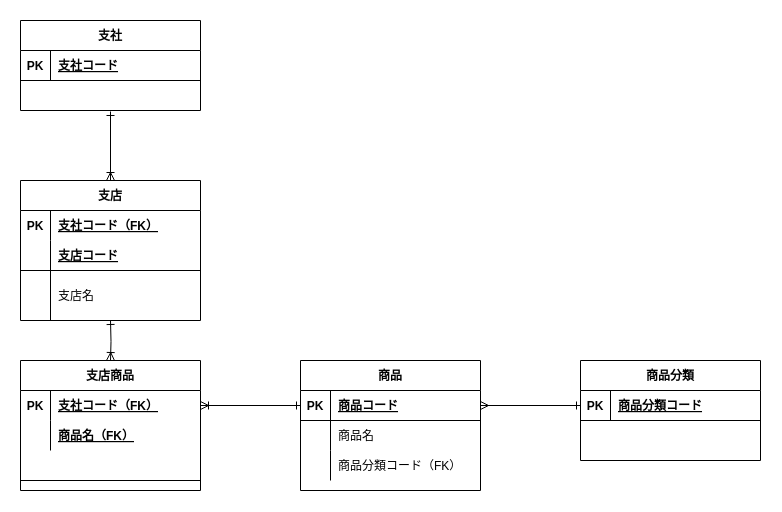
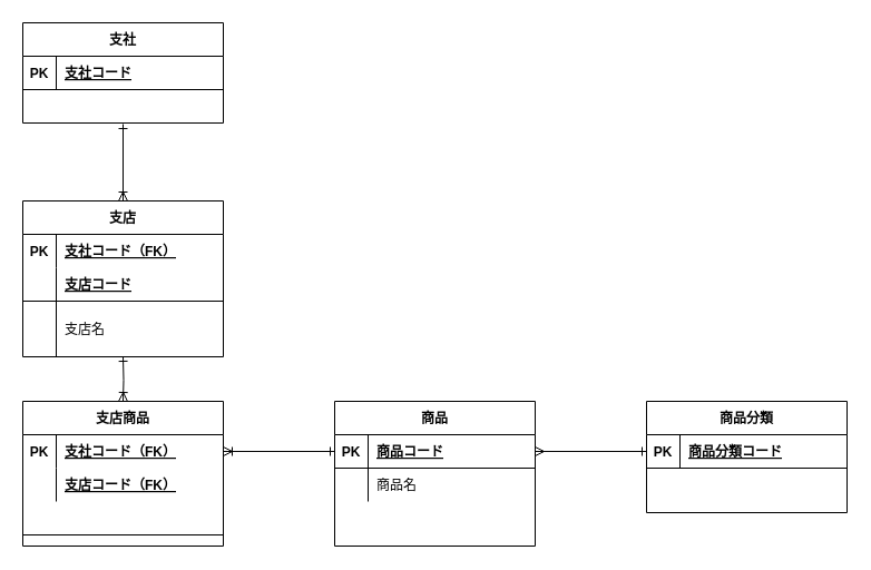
  <mxCell id="0" />
  <mxCell id="1" parent="0" />
  <mxCell id="2" value="支社" style="shape=table;startSize=30;container=1;collapsible=1;childLayout=tableLayout;fixedRows=1;rowLines=0;fontStyle=1;align=center;resizeLast=1;" parent="1" vertex="1"><mxGeometry x="20" y="20" width="180" height="90" as="geometry" /></mxCell>
  <mxCell id="3" value="" style="shape=partialRectangle;collapsible=0;dropTarget=0;pointerEvents=0;fillColor=none;top=0;left=0;bottom=1;right=0;points=[[0,0.5],[1,0.5]];portConstraint=eastwest;" parent="2" vertex="1"><mxGeometry y="30" width="180" height="30" as="geometry" /></mxCell>
  <mxCell id="4" value="PK" style="shape=partialRectangle;connectable=0;fillColor=none;top=0;left=0;bottom=0;right=0;fontStyle=1;overflow=hidden;" parent="3" vertex="1"><mxGeometry width="30" height="30" as="geometry" /></mxCell>
  <mxCell id="5" value="支社コード" style="shape=partialRectangle;connectable=0;fillColor=none;top=0;left=0;bottom=0;right=0;align=left;spacingLeft=6;fontStyle=5;overflow=hidden;" parent="3" vertex="1"><mxGeometry x="30" width="150" height="30" as="geometry" /></mxCell>
  <mxCell id="6" value="" style="shape=partialRectangle;collapsible=0;dropTarget=0;pointerEvents=0;fillColor=none;top=0;left=0;bottom=0;right=0;points=[[0,0.5],[1,0.5]];portConstraint=eastwest;" parent="2" vertex="1"><mxGeometry y="60" width="180" height="30" as="geometry" /></mxCell>
  <mxCell id="7" value="" style="shape=partialRectangle;connectable=0;fillColor=none;top=0;left=0;bottom=0;right=0;editable=1;overflow=hidden;" parent="6" vertex="1"><mxGeometry width="30" height="30" as="geometry" /></mxCell>
  <mxCell id="8" value="支店" style="shape=table;startSize=30;container=1;collapsible=1;childLayout=tableLayout;fixedRows=1;rowLines=0;fontStyle=1;align=center;resizeLast=1;" parent="1" vertex="1"><mxGeometry x="20" y="180" width="180" height="140" as="geometry" /></mxCell>
  <mxCell id="9" value="" style="shape=partialRectangle;collapsible=0;dropTarget=0;pointerEvents=0;fillColor=none;top=0;left=0;bottom=1;right=0;points=[[0,0.5],[1,0.5]];portConstraint=eastwest;strokeColor=none;" parent="8" vertex="1"><mxGeometry y="30" width="180" height="30" as="geometry" /></mxCell>
  <mxCell id="10" value="PK" style="shape=partialRectangle;connectable=0;fillColor=none;top=0;left=0;bottom=0;right=0;fontStyle=1;overflow=hidden;" parent="9" vertex="1"><mxGeometry width="30" height="30" as="geometry" /></mxCell>
  <mxCell id="11" value="支社コード（FK）" style="shape=partialRectangle;connectable=0;fillColor=none;top=0;left=0;bottom=0;right=0;align=left;spacingLeft=6;fontStyle=5;overflow=hidden;" parent="9" vertex="1"><mxGeometry x="30" width="150" height="30" as="geometry" /></mxCell>
  <mxCell id="12" value="" style="shape=partialRectangle;collapsible=0;dropTarget=0;pointerEvents=0;fillColor=none;top=0;left=0;bottom=1;right=0;points=[[0,0.5],[1,0.5]];portConstraint=eastwest;" parent="8" vertex="1"><mxGeometry y="60" width="180" height="30" as="geometry" /></mxCell>
  <mxCell id="13" value="" style="shape=partialRectangle;connectable=0;fillColor=none;top=0;left=0;bottom=0;right=0;fontStyle=1;overflow=hidden;" parent="12" vertex="1"><mxGeometry width="30" height="30" as="geometry" /></mxCell>
  <mxCell id="14" value="支店コード" style="shape=partialRectangle;connectable=0;fillColor=none;top=0;left=0;bottom=0;right=0;align=left;spacingLeft=6;fontStyle=5;overflow=hidden;" parent="12" vertex="1"><mxGeometry x="30" width="150" height="30" as="geometry" /></mxCell>
  <mxCell id="15" value="" style="shape=partialRectangle;collapsible=0;dropTarget=0;pointerEvents=0;fillColor=none;top=0;left=0;bottom=0;right=0;points=[[0,0.5],[1,0.5]];portConstraint=eastwest;" parent="8" vertex="1"><mxGeometry y="90" width="180" height="50" as="geometry" /></mxCell>
  <mxCell id="16" value="" style="shape=partialRectangle;connectable=0;fillColor=none;top=0;left=0;bottom=0;right=0;editable=1;overflow=hidden;" parent="15" vertex="1"><mxGeometry width="30" height="50" as="geometry" /></mxCell>
  <mxCell id="17" value="支店名" style="shape=partialRectangle;connectable=0;fillColor=none;top=0;left=0;bottom=0;right=0;align=left;spacingLeft=6;overflow=hidden;" parent="15" vertex="1"><mxGeometry x="30" width="150" height="50" as="geometry" /></mxCell>
  <mxCell id="18" value="支店商品" style="shape=table;startSize=30;container=1;collapsible=1;childLayout=tableLayout;fixedRows=1;rowLines=0;fontStyle=1;align=center;resizeLast=1;" parent="1" vertex="1"><mxGeometry x="20" y="360" width="180" height="130" as="geometry" /></mxCell>
  <mxCell id="19" value="" style="shape=partialRectangle;collapsible=0;dropTarget=0;pointerEvents=0;fillColor=none;top=0;left=0;bottom=1;right=0;points=[[0,0.5],[1,0.5]];portConstraint=eastwest;strokeColor=none;" parent="18" vertex="1"><mxGeometry y="30" width="180" height="30" as="geometry" /></mxCell>
  <mxCell id="20" value="PK" style="shape=partialRectangle;connectable=0;fillColor=none;top=0;left=0;bottom=0;right=0;fontStyle=1;overflow=hidden;" parent="19" vertex="1"><mxGeometry width="30" height="30" as="geometry" /></mxCell>
  <mxCell id="21" value="支社コード（FK）" style="shape=partialRectangle;connectable=0;fillColor=none;top=0;left=0;bottom=0;right=0;align=left;spacingLeft=6;fontStyle=5;overflow=hidden;" parent="19" vertex="1"><mxGeometry x="30" width="150" height="30" as="geometry" /></mxCell>
  <mxCell id="22" style="shape=partialRectangle;collapsible=0;dropTarget=0;pointerEvents=0;fillColor=none;top=0;left=0;bottom=1;right=0;points=[[0,0.5],[1,0.5]];portConstraint=eastwest;strokeColor=none;" parent="18" vertex="1"><mxGeometry y="60" width="180" height="30" as="geometry" /></mxCell>
  <mxCell id="23" style="shape=partialRectangle;connectable=0;fillColor=none;top=0;left=0;bottom=0;right=0;fontStyle=1;overflow=hidden;" parent="22" vertex="1"><mxGeometry width="30" height="30" as="geometry" /></mxCell>
- <mxCell id="24" value="商品名（FK）" style="shape=partialRectangle;connectable=0;fillColor=none;top=0;left=0;bottom=0;right=0;align=left;spacingLeft=6;fontStyle=5;overflow=hidden;" parent="22" vertex="1"><mxGeometry x="30" width="150" height="30" as="geometry" /></mxCell>
+ <mxCell id="24" value="支店コード（FK）" style="shape=partialRectangle;connectable=0;fillColor=none;top=0;left=0;bottom=0;right=0;align=left;spacingLeft=6;fontStyle=5;overflow=hidden;" parent="22" vertex="1"><mxGeometry x="30" width="150" height="30" as="geometry" /></mxCell>
  <mxCell id="25" style="shape=partialRectangle;collapsible=0;dropTarget=0;pointerEvents=0;fillColor=none;top=0;left=0;bottom=1;right=0;points=[[0,0.5],[1,0.5]];portConstraint=eastwest;" parent="18" vertex="1"><mxGeometry y="90" width="180" height="30" as="geometry" /></mxCell>
  <mxCell id="26" style="shape=partialRectangle;connectable=0;fillColor=none;top=0;left=0;bottom=0;right=0;fontStyle=1;overflow=hidden;" parent="25" vertex="1"><mxGeometry width="30" height="30" as="geometry" /></mxCell>
  <mxCell id="27" value="商品" style="shape=table;startSize=30;container=1;collapsible=1;childLayout=tableLayout;fixedRows=1;rowLines=0;fontStyle=1;align=center;resizeLast=1;" parent="1" vertex="1"><mxGeometry x="300" y="360" width="180" height="130" as="geometry"><mxRectangle x="320" y="480" width="60" height="30" as="alternateBounds" /></mxGeometry></mxCell>
  <mxCell id="28" value="" style="shape=partialRectangle;collapsible=0;dropTarget=0;pointerEvents=0;fillColor=none;top=0;left=0;bottom=1;right=0;points=[[0,0.5],[1,0.5]];portConstraint=eastwest;" parent="27" vertex="1"><mxGeometry y="30" width="180" height="30" as="geometry" /></mxCell>
  <mxCell id="29" value="PK" style="shape=partialRectangle;connectable=0;fillColor=none;top=0;left=0;bottom=0;right=0;fontStyle=1;overflow=hidden;" parent="28" vertex="1"><mxGeometry width="30" height="30" as="geometry" /></mxCell>
  <mxCell id="30" value="商品コード" style="shape=partialRectangle;connectable=0;fillColor=none;top=0;left=0;bottom=0;right=0;align=left;spacingLeft=6;fontStyle=5;overflow=hidden;" parent="28" vertex="1"><mxGeometry x="30" width="150" height="30" as="geometry" /></mxCell>
  <mxCell id="31" value="" style="shape=partialRectangle;collapsible=0;dropTarget=0;pointerEvents=0;fillColor=none;top=0;left=0;bottom=0;right=0;points=[[0,0.5],[1,0.5]];portConstraint=eastwest;" parent="27" vertex="1"><mxGeometry y="60" width="180" height="30" as="geometry" /></mxCell>
  <mxCell id="32" value="" style="shape=partialRectangle;connectable=0;fillColor=none;top=0;left=0;bottom=0;right=0;editable=1;overflow=hidden;" parent="31" vertex="1"><mxGeometry width="30" height="30" as="geometry" /></mxCell>
  <mxCell id="33" value="商品名" style="shape=partialRectangle;connectable=0;fillColor=none;top=0;left=0;bottom=0;right=0;align=left;spacingLeft=6;overflow=hidden;" parent="31" vertex="1"><mxGeometry x="30" width="150" height="30" as="geometry" /></mxCell>
  <mxCell id="34" value="" style="shape=partialRectangle;collapsible=0;dropTarget=0;pointerEvents=0;fillColor=none;top=0;left=0;bottom=0;right=0;points=[[0,0.5],[1,0.5]];portConstraint=eastwest;" parent="27" vertex="1"><mxGeometry y="90" width="180" height="30" as="geometry" /></mxCell>
  <mxCell id="35" value="" style="shape=partialRectangle;connectable=0;fillColor=none;top=0;left=0;bottom=0;right=0;editable=1;overflow=hidden;" parent="34" vertex="1"><mxGeometry width="30" height="30" as="geometry" /></mxCell>
- <mxCell id="36" value="商品分類コード（FK）" style="shape=partialRectangle;connectable=0;fillColor=none;top=0;left=0;bottom=0;right=0;align=left;spacingLeft=6;overflow=hidden;" parent="34" vertex="1"><mxGeometry x="30" width="150" height="30" as="geometry" /></mxCell>
  <mxCell id="37" value="商品分類" style="shape=table;startSize=30;container=1;collapsible=1;childLayout=tableLayout;fixedRows=1;rowLines=0;fontStyle=1;align=center;resizeLast=1;" parent="1" vertex="1"><mxGeometry x="580" y="360" width="180" height="100" as="geometry" /></mxCell>
  <mxCell id="38" value="" style="shape=partialRectangle;collapsible=0;dropTarget=0;pointerEvents=0;fillColor=none;top=0;left=0;bottom=1;right=0;points=[[0,0.5],[1,0.5]];portConstraint=eastwest;" parent="37" vertex="1"><mxGeometry y="30" width="180" height="30" as="geometry" /></mxCell>
  <mxCell id="39" value="PK" style="shape=partialRectangle;connectable=0;fillColor=none;top=0;left=0;bottom=0;right=0;fontStyle=1;overflow=hidden;" parent="38" vertex="1"><mxGeometry width="30" height="30" as="geometry" /></mxCell>
  <mxCell id="40" value="商品分類コード" style="shape=partialRectangle;connectable=0;fillColor=none;top=0;left=0;bottom=0;right=0;align=left;spacingLeft=6;fontStyle=5;overflow=hidden;" parent="38" vertex="1"><mxGeometry x="30" width="150" height="30" as="geometry" /></mxCell>
  <mxCell id="41" value="" style="shape=partialRectangle;collapsible=0;dropTarget=0;pointerEvents=0;fillColor=none;top=0;left=0;bottom=0;right=0;points=[[0,0.5],[1,0.5]];portConstraint=eastwest;" parent="37" vertex="1"><mxGeometry y="60" width="180" height="30" as="geometry" /></mxCell>
  <mxCell id="42" value="" style="shape=partialRectangle;connectable=0;fillColor=none;top=0;left=0;bottom=0;right=0;editable=1;overflow=hidden;" parent="41" vertex="1"><mxGeometry width="30" height="30" as="geometry" /></mxCell>
  <mxCell id="43" style="edgeStyle=orthogonalEdgeStyle;rounded=0;orthogonalLoop=1;jettySize=auto;html=1;entryX=0;entryY=0.5;entryDx=0;entryDy=0;endArrow=ERone;endFill=0;startArrow=ERmany;startFill=0;exitX=1;exitY=0.5;exitDx=0;exitDy=0;" parent="1" source="28" target="38" edge="1"><mxGeometry relative="1" as="geometry" /></mxCell>
  <mxCell id="44" style="edgeStyle=orthogonalEdgeStyle;rounded=0;orthogonalLoop=1;jettySize=auto;html=1;startArrow=ERone;startFill=0;endArrow=ERoneToMany;endFill=0;entryX=0.5;entryY=0;entryDx=0;entryDy=0;exitX=0.5;exitY=1.033;exitDx=0;exitDy=0;exitPerimeter=0;" parent="1" source="6" target="8" edge="1"><mxGeometry relative="1" as="geometry"><mxPoint x="150" y="80" as="sourcePoint" /></mxGeometry></mxCell>
  <mxCell id="45" style="edgeStyle=orthogonalEdgeStyle;rounded=0;orthogonalLoop=1;jettySize=auto;html=1;entryX=0.5;entryY=0;entryDx=0;entryDy=0;startArrow=ERone;startFill=0;endArrow=ERoneToMany;endFill=0;" parent="1" target="18" edge="1"><mxGeometry relative="1" as="geometry"><mxPoint x="110" y="320" as="sourcePoint" /></mxGeometry></mxCell>
  <mxCell id="46" style="edgeStyle=orthogonalEdgeStyle;rounded=0;orthogonalLoop=1;jettySize=auto;html=1;entryX=0;entryY=0.5;entryDx=0;entryDy=0;startArrow=ERoneToMany;startFill=0;endArrow=ERone;endFill=0;exitX=1;exitY=0.5;exitDx=0;exitDy=0;" parent="1" source="19" target="28" edge="1"><mxGeometry relative="1" as="geometry" /></mxCell>
